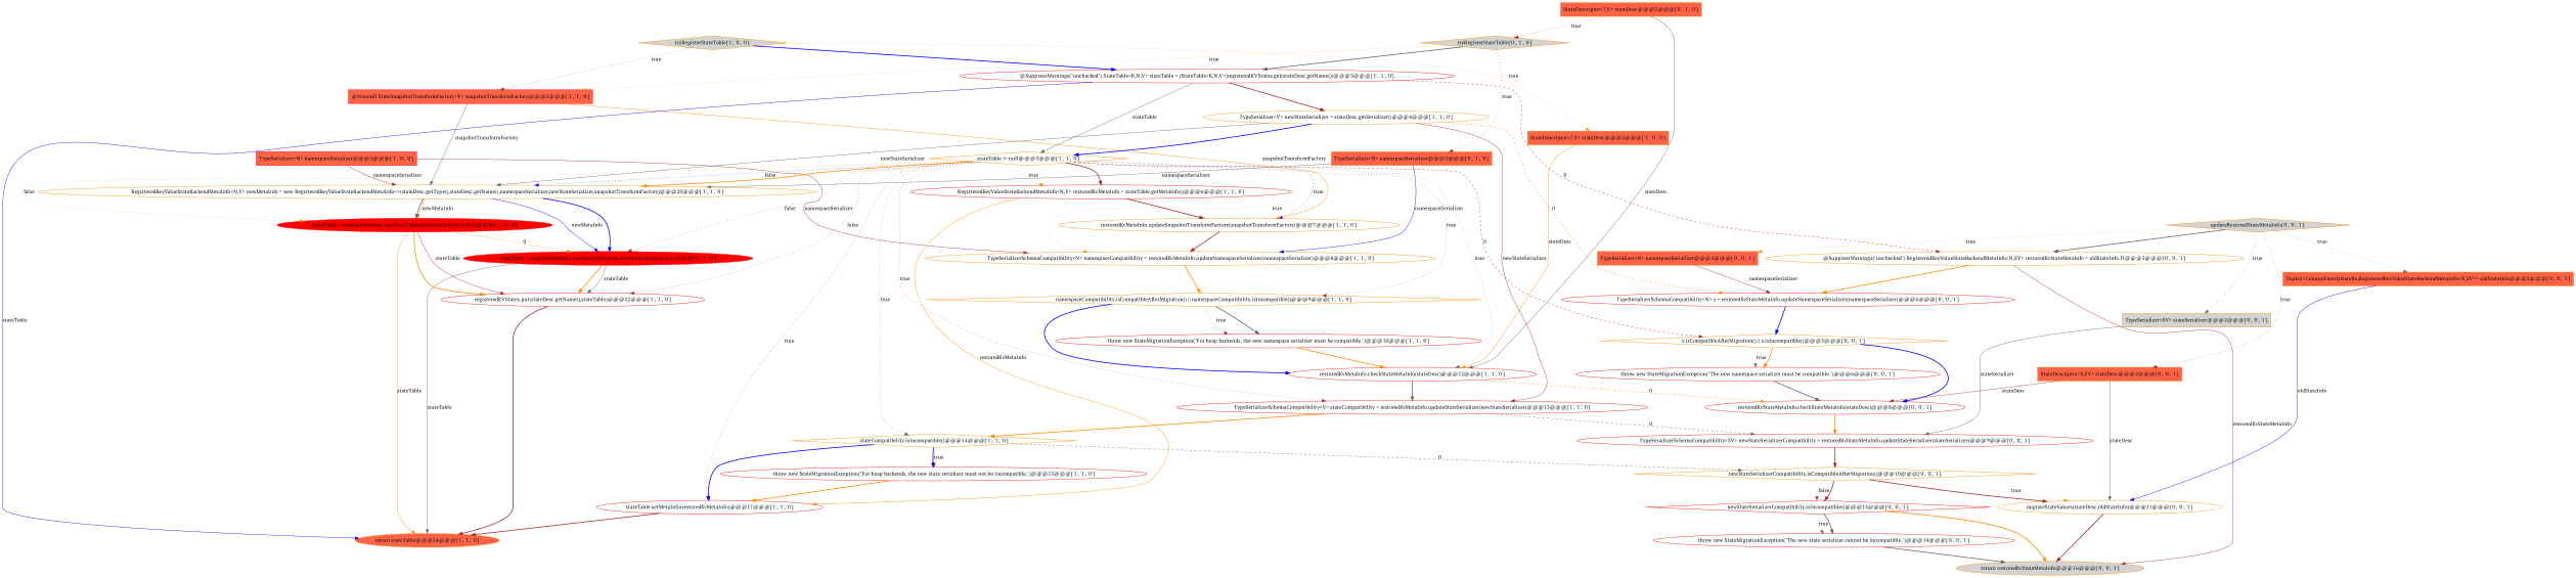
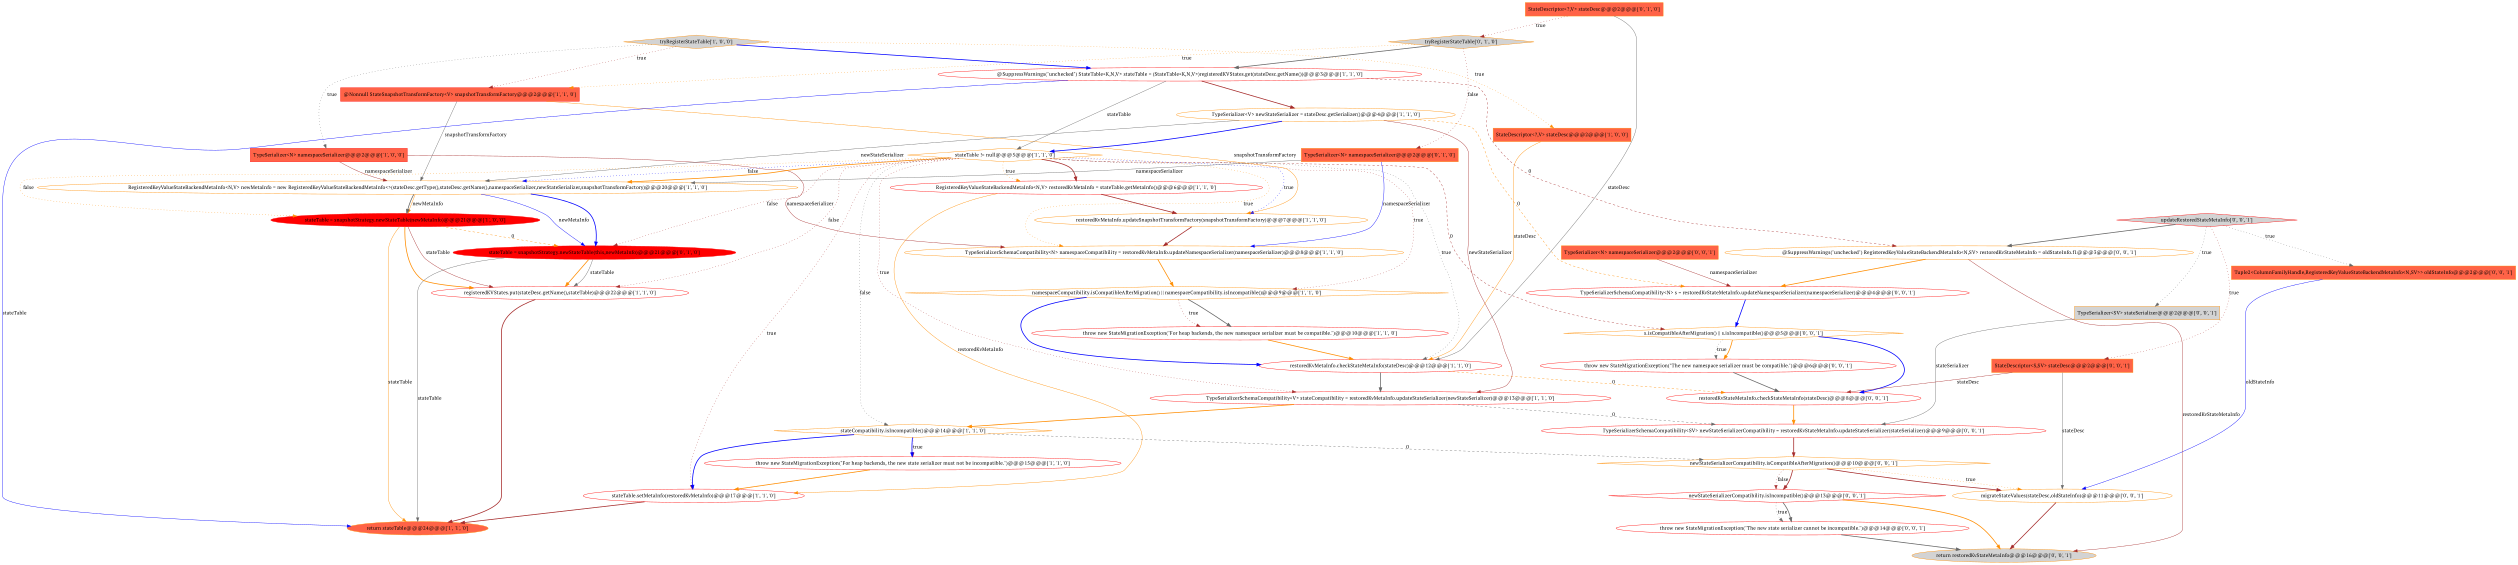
  digraph {
    fontname="PT Serif"
    node [color=darkorange fillcolor=white fontname="PT Serif" shape=ellipse style=filled]
    edge [color=brown fontname="PT Serif" style=bold]
    n1 [color=red label="TypeSerializerSchemaCompatibility<N> s = restoredKvStateMetaInfo.updateNamespaceSerializer(namespaceSerializer)@@@4@@@['0', '0', '1']"]
    n2 [label="s.isCompatibleAfterMigration() || s.isIncompatible()@@@5@@@['0', '0', '1']" shape=diamond]
    n3 [color=red label="throw new StateMigrationException(\"The new namespace serializer must be compatible.\")@@@6@@@['0', '0', '1']"]
    n4 [color=red label="restoredKvStateMetaInfo.checkStateMetaInfo(stateDesc)@@@8@@@['0', '0', '1']"]
-   n5 [fillcolor=lightgray label="updateRestoredStateMetaInfo['0', '0', '1']" shape=diamond]
+   n5 [color=red fillcolor=lightgray label="updateRestoredStateMetaInfo['0', '0', '1']" shape=diamond]
    n6 [fillcolor=tomato label="Tuple2<ColumnFamilyHandle,RegisteredKeyValueStateBackendMetaInfo<N,SV>> oldStateInfo@@@2@@@['0', '0', '1']" shape=box]
    n7 [fillcolor=lightgray label="TypeSerializer<SV> stateSerializer@@@2@@@['0', '0', '1']" shape=box]
    n8 [fillcolor=tomato label="TypeSerializer<N> namespaceSerializer@@@2@@@['0', '0', '1']" shape=box]
    n9 [label="@SuppressWarnings(\"unchecked\") RegisteredKeyValueStateBackendMetaInfo<N,SV> restoredKvStateMetaInfo = oldStateInfo.f1@@@3@@@['0', '0', '1']"]
    n10 [fillcolor=tomato label="StateDescriptor<S,SV> stateDesc@@@2@@@['0', '0', '1']" shape=box]
    n11 [label="migrateStateValues(stateDesc,oldStateInfo)@@@11@@@['0', '0', '1']"]
    n12 [color=red label="TypeSerializerSchemaCompatibility<SV> newStateSerializerCompatibility = restoredKvStateMetaInfo.updateStateSerializer(stateSerializer)@@@9@@@['0', '0', '1']"]
    n13 [fillcolor=lightgray label="return restoredKvStateMetaInfo@@@16@@@['0', '0', '1']"]
    n14 [label="TypeSerializerSchemaCompatibility<N> namespaceCompatibility = restoredKvMetaInfo.updateNamespaceSerializer(namespaceSerializer)@@@8@@@['1', '1', '0']"]
    n15 [label="namespaceCompatibility.isCompatibleAfterMigration() || namespaceCompatibility.isIncompatible()@@@9@@@['1', '1', '0']" shape=diamond]
    n16 [color=red label="restoredKvMetaInfo.checkStateMetaInfo(stateDesc)@@@12@@@['1', '1', '0']"]
    n17 [color=red label="throw new StateMigrationException(\"For heap backends, the new namespace serializer must be compatible.\")@@@10@@@['1', '1', '0']"]
    n18 [color=red fillcolor=tomato label="TypeSerializer<N> namespaceSerializer@@@2@@@['1', '0', '0']" shape=box]
    n19 [label="RegisteredKeyValueStateBackendMetaInfo<N,V> newMetaInfo = new RegisteredKeyValueStateBackendMetaInfo<>(stateDesc.getType(),stateDesc.getName(),namespaceSerializer,newStateSerializer,snapshotTransformFactory)@@@20@@@['1', '1', '0']"]
    n20 [color=red fillcolor=red label="stateTable = snapshotStrategy.newStateTable(this,newMetaInfo)@@@21@@@['0', '1', '0']"]
    n21 [color=red fillcolor=red label="stateTable = snapshotStrategy.newStateTable(newMetaInfo)@@@21@@@['1', '0', '0']"]
    n22 [label="stateTable != null@@@5@@@['1', '1', '0']" shape=diamond]
    n23 [color=red label="stateTable.setMetaInfo(restoredKvMetaInfo)@@@17@@@['1', '1', '0']"]
    n24 [color=red label="RegisteredKeyValueStateBackendMetaInfo<N,V> restoredKvMetaInfo = stateTable.getMetaInfo()@@@6@@@['1', '1', '0']"]
    n25 [color=red label="TypeSerializerSchemaCompatibility<V> stateCompatibility = restoredKvMetaInfo.updateStateSerializer(newStateSerializer)@@@13@@@['1', '1', '0']"]
    n26 [label="stateCompatibility.isIncompatible()@@@14@@@['1', '1', '0']" shape=diamond]
    n27 [color=red label="registeredKVStates.put(stateDesc.getName(),stateTable)@@@22@@@['1', '1', '0']"]
    n28 [label="restoredKvMetaInfo.updateSnapshotTransformFactory(snapshotTransformFactory)@@@7@@@['1', '1', '0']"]
    n29 [fillcolor=tomato label="return stateTable@@@24@@@['1', '1', '0']"]
    n30 [color=red label="throw new StateMigrationException(\"For heap backends, the new state serializer must not be incompatible.\")@@@15@@@['1', '1', '0']"]
    n31 [label="newStateSerializerCompatibility.isCompatibleAfterMigration()@@@10@@@['0', '0', '1']" shape=diamond]
    n32 [fillcolor=tomato label="TypeSerializer<N> namespaceSerializer@@@2@@@['0', '1', '0']" shape=box]
    n33 [fillcolor=lightgray label="tryRegisterStateTable['1', '0', '0']" shape=diamond]
    n34 [color=red fillcolor=tomato label="@Nonnull StateSnapshotTransformFactory<V> snapshotTransformFactory@@@2@@@['1', '1', '0']" shape=box]
    n35 [fillcolor=tomato label="StateDescriptor<?,V> stateDesc@@@2@@@['1', '0', '0']" shape=box]
    n36 [color=red label="@SuppressWarnings(\"unchecked\") StateTable<K,N,V> stateTable = (StateTable<K,N,V>)registeredKVStates.get(stateDesc.getName())@@@3@@@['1', '1', '0']"]
    n37 [label="TypeSerializer<V> newStateSerializer = stateDesc.getSerializer()@@@4@@@['1', '1', '0']"]
    n38 [color=red label="newStateSerializerCompatibility.isIncompatible()@@@13@@@['0', '0', '1']" shape=diamond]
    n39 [color=red label="throw new StateMigrationException(\"The new state serializer cannot be incompatible.\")@@@14@@@['0', '0', '1']"]
    n40 [fillcolor=lightgray label="tryRegisterStateTable['0', '1', '0']" shape=diamond]
    n41 [fillcolor=tomato label="StateDescriptor<?,V> stateDesc@@@2@@@['0', '1', '0']" shape=box]
    n1 -> n2 [color=blue]
    n2 -> n3 [color=darkorange]
    n2 -> n3 [color=gray40 label=true style=dotted]
    n2 -> n4 [color=blue]
    n3 -> n4 [color=gray40]
    n4 -> n12 [color=darkorange]
    n5 -> n6 [color=gray40 label=true style=dotted]
    n5 -> n7 [color=gray40 label=true style=dotted]
-   n5 -> n8 [color=darkorange label=true style=dotted]
    n5 -> n9 [color=gray40]
    n5 -> n10 [label=true style=dotted]
    n6 -> n11 [color=blue label=oldStateInfo style=solid]
    n7 -> n12 [color=gray40 label=stateSerializer style=solid]
    n8 -> n1 [label=namespaceSerializer style=solid]
    n9 -> n1 [color=darkorange]
    n9 -> n13 [label=restoredKvStateMetaInfo style=solid]
    n10 -> n4 [label=stateDesc style=solid]
    n10 -> n11 [color=gray40 label=stateDesc style=solid]
    n11 -> n13
    n12 -> n31
    n14 -> n15 [color=darkorange]
    n15 -> n16 [color=blue]
    n15 -> n17 [color=gray40]
    n15 -> n17 [label=true style=dotted]
    n16 -> n4 [color=darkorange label=0 style=dashed]
    n16 -> n25 [color=gray40]
    n17 -> n16 [color=darkorange]
    n18 -> n14 [label=namespaceSerializer style=solid]
    n18 -> n19 [label=namespaceSerializer style=solid]
    n19 -> n20 [color=blue label=newMetaInfo style=solid]
    n19 -> n20 [color=blue]
    n19 -> n21 [color=darkorange label=newMetaInfo style=solid]
    n19 -> n21 [color=gray40]
    n20 -> n27 [color=darkorange]
    n20 -> n27 [color=gray40 label=stateTable style=solid]
    n20 -> n29 [color=gray40 label=stateTable style=solid]
    n21 -> n20 [color=darkorange label=0 style=dashed]
    n21 -> n27 [color=darkorange]
    n21 -> n27 [label=stateTable style=solid]
    n21 -> n29 [color=darkorange label=stateTable style=solid]
    n22 -> n2 [label=0 style=dashed]
    n22 -> n14 [color=darkorange label=true style=dotted]
    n22 -> n15 [label=true style=dotted]
    n22 -> n16 [color=gray40 label=true style=dotted]
    n22 -> n19 [color=blue label=false style=dotted]
    n22 -> n19 [color=darkorange]
    n22 -> n20 [label=false style=dotted]
    n22 -> n21 [color=darkorange label=false style=dotted]
    n22 -> n23 [label=true style=dotted]
    n22 -> n24 [color=darkorange label=true style=dotted]
    n22 -> n24
    n22 -> n25 [label=true style=dotted]
-   n22 -> n26 [color=gray40 label=true style=dotted]
+   n22 -> n26 [color=gray40 label=false style=dotted]
    n22 -> n27 [label=false style=dotted]
    n22 -> n28 [color=blue label=true style=dotted]
    n23 -> n29
    n24 -> n23 [color=darkorange label=restoredKvMetaInfo style=solid]
    n24 -> n28
    n25 -> n12 [color=gray40 label=0 style=dashed]
    n25 -> n26 [color=darkorange]
    n26 -> n23 [color=blue]
    n26 -> n30 [label=true style=dotted]
    n26 -> n30 [color=blue]
    n26 -> n31 [color=gray40 label=0 style=dashed]
    n27 -> n29
    n28 -> n14
    n30 -> n23 [color=darkorange]
    n31 -> n11 [color=darkorange label=true style=dotted]
    n31 -> n11
    n31 -> n38 [label=false style=dotted]
    n31 -> n38
    n32 -> n14 [color=blue label=namespaceSerializer style=solid]
    n32 -> n19 [color=gray40 label=namespaceSerializer style=solid]
+   n33 -> n18 [color=gray40 label=true style=dotted]
    n33 -> n34 [label=true style=dotted]
    n33 -> n35 [color=darkorange label=true style=dotted]
    n33 -> n36 [color=blue]
    n34 -> n19 [color=gray40 label=snapshotTransformFactory style=solid]
    n34 -> n28 [color=darkorange label=snapshotTransformFactory style=solid]
    n35 -> n16 [color=darkorange label=stateDesc style=solid]
    n36 -> n9 [label=0 style=dashed]
    n36 -> n22 [color=gray40 label=stateTable style=solid]
    n36 -> n29 [color=blue label=stateTable style=solid]
    n36 -> n37
    n37 -> n1 [color=darkorange label=0 style=dashed]
    n37 -> n19 [color=gray40 label=newStateSerializer style=solid]
    n37 -> n22 [color=blue]
    n37 -> n25 [label=newStateSerializer style=solid]
    n38 -> n13 [color=darkorange]
    n38 -> n39 [color=gray40 label=true style=dotted]
    n38 -> n39 [color=gray40]
    n39 -> n13 [color=gray40]
-   n40 -> n32 [label=true style=dotted]
+   n40 -> n32 [label=false style=dotted]
    n40 -> n34 [color=darkorange label=true style=dotted]
    n40 -> n36 [color=gray40]
    n41 -> n16 [color=gray40 label=stateDesc style=solid]
    n41 -> n40 [label=true style=dotted]
  }
